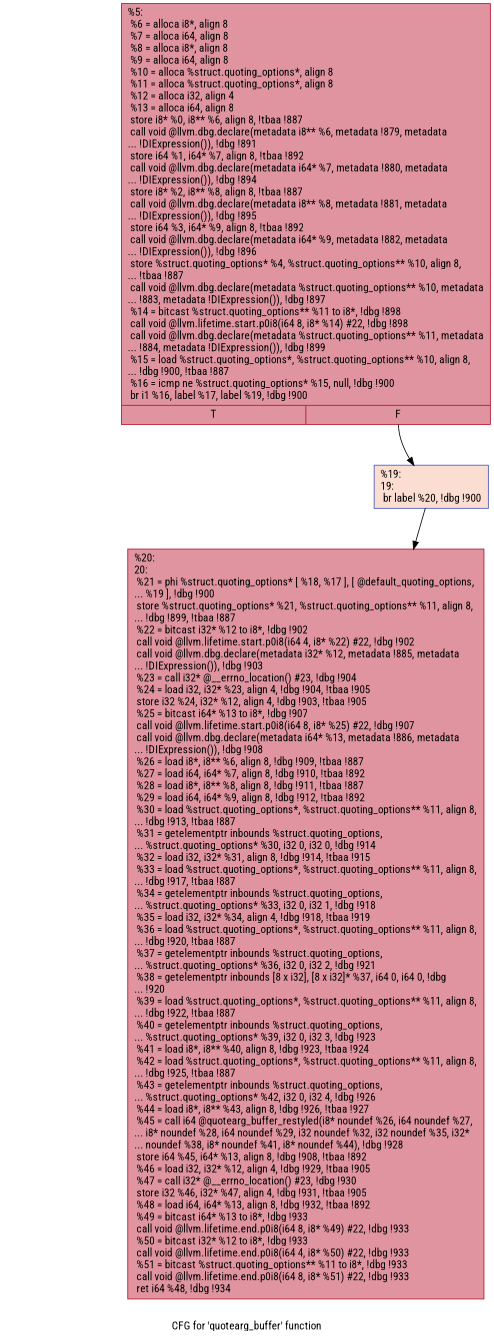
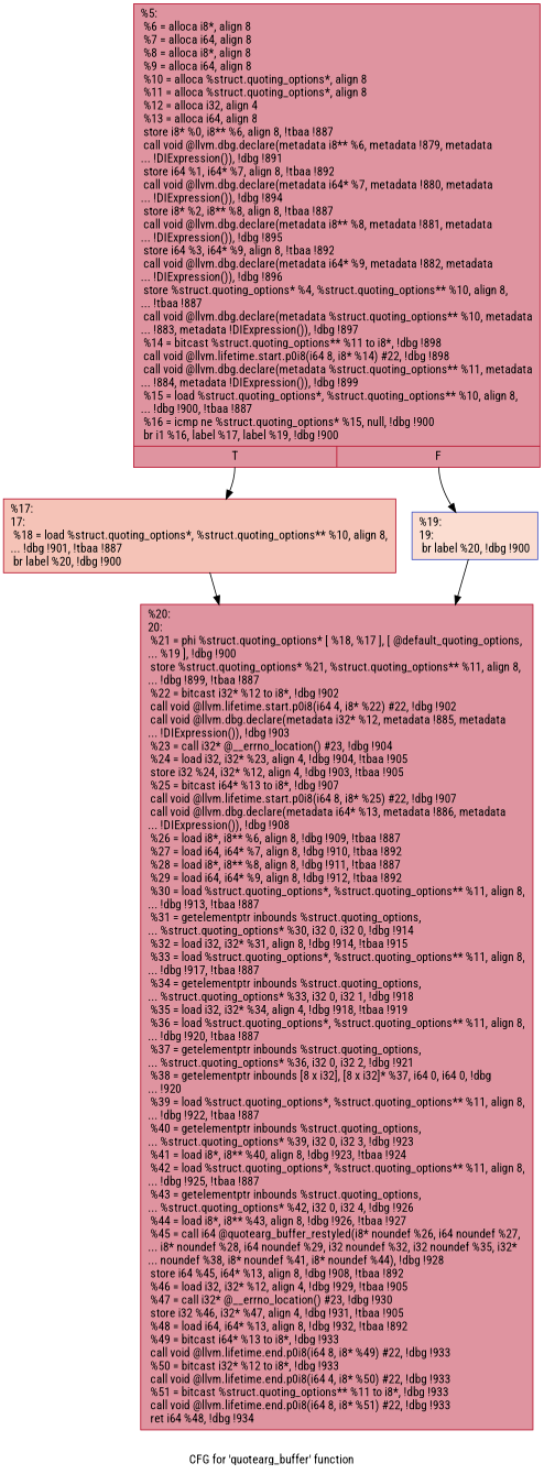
  digraph {
    label="CFG for 'quotearg_buffer' function"
    fontname="Roboto Condensed"
    node [color="#b70d28ff" fillcolor="#b70d2870" shape=record style=filled fontname="Roboto Condensed"]
    edge [fontname="Roboto Condensed"]
    n1 [label="{%5:\l  %6 = alloca i8*, align 8\l  %7 = alloca i64, align 8\l  %8 = alloca i8*, align 8\l  %9 = alloca i64, align 8\l  %10 = alloca %struct.quoting_options*, align 8\l  %11 = alloca %struct.quoting_options*, align 8\l  %12 = alloca i32, align 4\l  %13 = alloca i64, align 8\l  store i8* %0, i8** %6, align 8, !tbaa !887\l  call void @llvm.dbg.declare(metadata i8** %6, metadata !879, metadata\l... !DIExpression()), !dbg !891\l  store i64 %1, i64* %7, align 8, !tbaa !892\l  call void @llvm.dbg.declare(metadata i64* %7, metadata !880, metadata\l... !DIExpression()), !dbg !894\l  store i8* %2, i8** %8, align 8, !tbaa !887\l  call void @llvm.dbg.declare(metadata i8** %8, metadata !881, metadata\l... !DIExpression()), !dbg !895\l  store i64 %3, i64* %9, align 8, !tbaa !892\l  call void @llvm.dbg.declare(metadata i64* %9, metadata !882, metadata\l... !DIExpression()), !dbg !896\l  store %struct.quoting_options* %4, %struct.quoting_options** %10, align 8,\l... !tbaa !887\l  call void @llvm.dbg.declare(metadata %struct.quoting_options** %10, metadata\l... !883, metadata !DIExpression()), !dbg !897\l  %14 = bitcast %struct.quoting_options** %11 to i8*, !dbg !898\l  call void @llvm.lifetime.start.p0i8(i64 8, i8* %14) #22, !dbg !898\l  call void @llvm.dbg.declare(metadata %struct.quoting_options** %11, metadata\l... !884, metadata !DIExpression()), !dbg !899\l  %15 = load %struct.quoting_options*, %struct.quoting_options** %10, align 8,\l... !dbg !900, !tbaa !887\l  %16 = icmp ne %struct.quoting_options* %15, null, !dbg !900\l  br i1 %16, label %17, label %19, !dbg !900\l|{<s0>T|<s1>F}}"]
+   n2 [fillcolor="#e8765c70" label="{%17:\l17:                                               \l  %18 = load %struct.quoting_options*, %struct.quoting_options** %10, align 8,\l... !dbg !901, !tbaa !887\l  br label %20, !dbg !900\l}"]
    n3 [color="#3d50c3ff" fillcolor="#f7b39670" label="{%19:\l19:                                               \l  br label %20, !dbg !900\l}"]
    n4 [label="{%20:\l20:                                               \l  %21 = phi %struct.quoting_options* [ %18, %17 ], [ @default_quoting_options,\l... %19 ], !dbg !900\l  store %struct.quoting_options* %21, %struct.quoting_options** %11, align 8,\l... !dbg !899, !tbaa !887\l  %22 = bitcast i32* %12 to i8*, !dbg !902\l  call void @llvm.lifetime.start.p0i8(i64 4, i8* %22) #22, !dbg !902\l  call void @llvm.dbg.declare(metadata i32* %12, metadata !885, metadata\l... !DIExpression()), !dbg !903\l  %23 = call i32* @__errno_location() #23, !dbg !904\l  %24 = load i32, i32* %23, align 4, !dbg !904, !tbaa !905\l  store i32 %24, i32* %12, align 4, !dbg !903, !tbaa !905\l  %25 = bitcast i64* %13 to i8*, !dbg !907\l  call void @llvm.lifetime.start.p0i8(i64 8, i8* %25) #22, !dbg !907\l  call void @llvm.dbg.declare(metadata i64* %13, metadata !886, metadata\l... !DIExpression()), !dbg !908\l  %26 = load i8*, i8** %6, align 8, !dbg !909, !tbaa !887\l  %27 = load i64, i64* %7, align 8, !dbg !910, !tbaa !892\l  %28 = load i8*, i8** %8, align 8, !dbg !911, !tbaa !887\l  %29 = load i64, i64* %9, align 8, !dbg !912, !tbaa !892\l  %30 = load %struct.quoting_options*, %struct.quoting_options** %11, align 8,\l... !dbg !913, !tbaa !887\l  %31 = getelementptr inbounds %struct.quoting_options,\l... %struct.quoting_options* %30, i32 0, i32 0, !dbg !914\l  %32 = load i32, i32* %31, align 8, !dbg !914, !tbaa !915\l  %33 = load %struct.quoting_options*, %struct.quoting_options** %11, align 8,\l... !dbg !917, !tbaa !887\l  %34 = getelementptr inbounds %struct.quoting_options,\l... %struct.quoting_options* %33, i32 0, i32 1, !dbg !918\l  %35 = load i32, i32* %34, align 4, !dbg !918, !tbaa !919\l  %36 = load %struct.quoting_options*, %struct.quoting_options** %11, align 8,\l... !dbg !920, !tbaa !887\l  %37 = getelementptr inbounds %struct.quoting_options,\l... %struct.quoting_options* %36, i32 0, i32 2, !dbg !921\l  %38 = getelementptr inbounds [8 x i32], [8 x i32]* %37, i64 0, i64 0, !dbg\l... !920\l  %39 = load %struct.quoting_options*, %struct.quoting_options** %11, align 8,\l... !dbg !922, !tbaa !887\l  %40 = getelementptr inbounds %struct.quoting_options,\l... %struct.quoting_options* %39, i32 0, i32 3, !dbg !923\l  %41 = load i8*, i8** %40, align 8, !dbg !923, !tbaa !924\l  %42 = load %struct.quoting_options*, %struct.quoting_options** %11, align 8,\l... !dbg !925, !tbaa !887\l  %43 = getelementptr inbounds %struct.quoting_options,\l... %struct.quoting_options* %42, i32 0, i32 4, !dbg !926\l  %44 = load i8*, i8** %43, align 8, !dbg !926, !tbaa !927\l  %45 = call i64 @quotearg_buffer_restyled(i8* noundef %26, i64 noundef %27,\l... i8* noundef %28, i64 noundef %29, i32 noundef %32, i32 noundef %35, i32*\l... noundef %38, i8* noundef %41, i8* noundef %44), !dbg !928\l  store i64 %45, i64* %13, align 8, !dbg !908, !tbaa !892\l  %46 = load i32, i32* %12, align 4, !dbg !929, !tbaa !905\l  %47 = call i32* @__errno_location() #23, !dbg !930\l  store i32 %46, i32* %47, align 4, !dbg !931, !tbaa !905\l  %48 = load i64, i64* %13, align 8, !dbg !932, !tbaa !892\l  %49 = bitcast i64* %13 to i8*, !dbg !933\l  call void @llvm.lifetime.end.p0i8(i64 8, i8* %49) #22, !dbg !933\l  %50 = bitcast i32* %12 to i8*, !dbg !933\l  call void @llvm.lifetime.end.p0i8(i64 4, i8* %50) #22, !dbg !933\l  %51 = bitcast %struct.quoting_options** %11 to i8*, !dbg !933\l  call void @llvm.lifetime.end.p0i8(i64 8, i8* %51) #22, !dbg !933\l  ret i64 %48, !dbg !934\l}"]
+   n1 -> n2 [tailport=s0]
    n1 -> n3 [tailport=s1]
+   n2 -> n4
    n3 -> n4
  }
